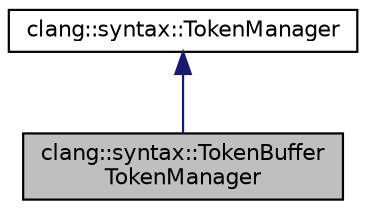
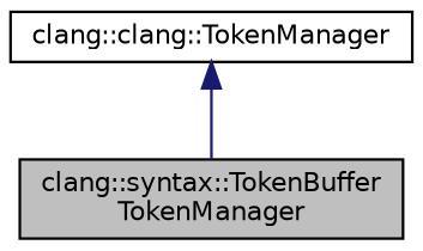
  digraph {
    node [color=black fontname=Helvetica fontsize=10 shape=record]
    n1 [fillcolor=grey75 fontcolor=black height=0.2 label="clang::syntax::TokenBuffer\lTokenManager" style=filled width=0.4]
-   n2 [height=0.2 label="clang::syntax::TokenManager" width=0.4]
+   n2 [height=0.2 label="clang::clang::TokenManager" width=0.4]
    n2 -> n1 [color=midnightblue dir=back fontname=Helvetica fontsize=10 labelfontname=Helvetica labelfontsize=10 style=solid]
  }
